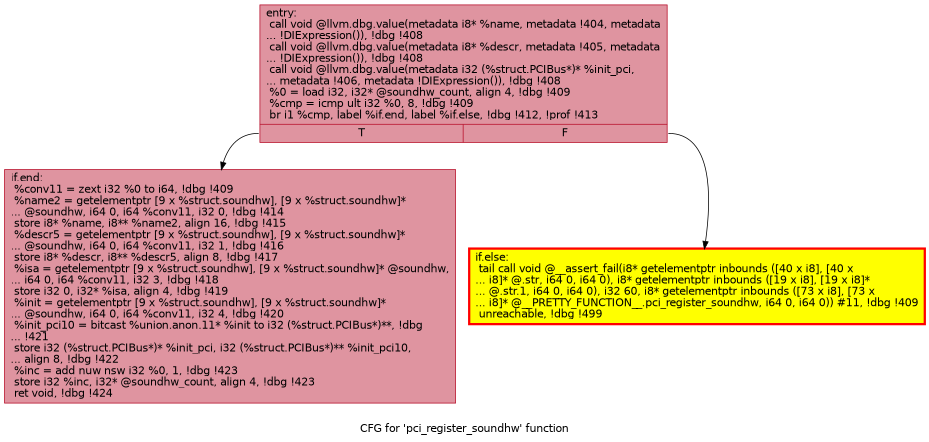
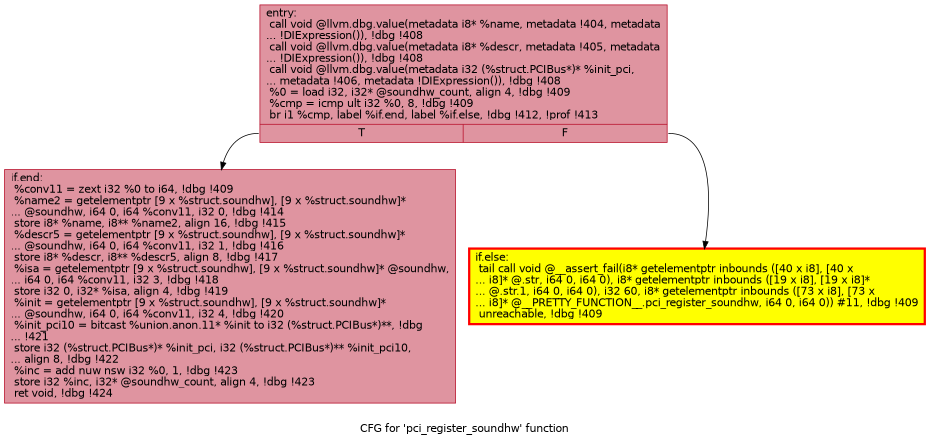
  digraph {
    label="CFG for 'pci_register_soundhw' function"
    fontname="DejaVu Sans"
    node [color="#b70d28ff" fillcolor="#b70d2870" shape=record style=filled fontname="DejaVu Sans"]
    edge [fontname="DejaVu Sans"]
    n1 [label="{entry:\l  call void @llvm.dbg.value(metadata i8* %name, metadata !404, metadata\l... !DIExpression()), !dbg !408\l  call void @llvm.dbg.value(metadata i8* %descr, metadata !405, metadata\l... !DIExpression()), !dbg !408\l  call void @llvm.dbg.value(metadata i32 (%struct.PCIBus*)* %init_pci,\l... metadata !406, metadata !DIExpression()), !dbg !408\l  %0 = load i32, i32* @soundhw_count, align 4, !dbg !409\l  %cmp = icmp ult i32 %0, 8, !dbg !409\l  br i1 %cmp, label %if.end, label %if.else, !dbg !412, !prof !413\l|{<s0>T|<s1>F}}"]
    n2 [label="{if.end:                                           \l  %conv11 = zext i32 %0 to i64, !dbg !409\l  %name2 = getelementptr [9 x %struct.soundhw], [9 x %struct.soundhw]*\l... @soundhw, i64 0, i64 %conv11, i32 0, !dbg !414\l  store i8* %name, i8** %name2, align 16, !dbg !415\l  %descr5 = getelementptr [9 x %struct.soundhw], [9 x %struct.soundhw]*\l... @soundhw, i64 0, i64 %conv11, i32 1, !dbg !416\l  store i8* %descr, i8** %descr5, align 8, !dbg !417\l  %isa = getelementptr [9 x %struct.soundhw], [9 x %struct.soundhw]* @soundhw,\l... i64 0, i64 %conv11, i32 3, !dbg !418\l  store i32 0, i32* %isa, align 4, !dbg !419\l  %init = getelementptr [9 x %struct.soundhw], [9 x %struct.soundhw]*\l... @soundhw, i64 0, i64 %conv11, i32 4, !dbg !420\l  %init_pci10 = bitcast %union.anon.11* %init to i32 (%struct.PCIBus*)**, !dbg\l... !421\l  store i32 (%struct.PCIBus*)* %init_pci, i32 (%struct.PCIBus*)** %init_pci10,\l... align 8, !dbg !422\l  %inc = add nuw nsw i32 %0, 1, !dbg !423\l  store i32 %inc, i32* @soundhw_count, align 4, !dbg !423\l  ret void, !dbg !424\l}"]
-   n3 [color=red fillcolor=yellow label="{if.else:                                          \l  tail call void @__assert_fail(i8* getelementptr inbounds ([40 x i8], [40 x\l... i8]* @.str, i64 0, i64 0), i8* getelementptr inbounds ([19 x i8], [19 x i8]*\l... @.str.1, i64 0, i64 0), i32 60, i8* getelementptr inbounds ([73 x i8], [73 x\l... i8]* @__PRETTY_FUNCTION__.pci_register_soundhw, i64 0, i64 0)) #11, !dbg !409\l  unreachable, !dbg !499\l}" penwidth=3.0]
+   n3 [color=red fillcolor=yellow label="{if.else:                                          \l  tail call void @__assert_fail(i8* getelementptr inbounds ([40 x i8], [40 x\l... i8]* @.str, i64 0, i64 0), i8* getelementptr inbounds ([19 x i8], [19 x i8]*\l... @.str.1, i64 0, i64 0), i32 60, i8* getelementptr inbounds ([73 x i8], [73 x\l... i8]* @__PRETTY_FUNCTION__.pci_register_soundhw, i64 0, i64 0)) #11, !dbg !409\l  unreachable, !dbg !409\l}" penwidth=3.0]
    n1 -> n2 [tailport=s0]
    n1 -> n3 [tailport=s1]
  }
